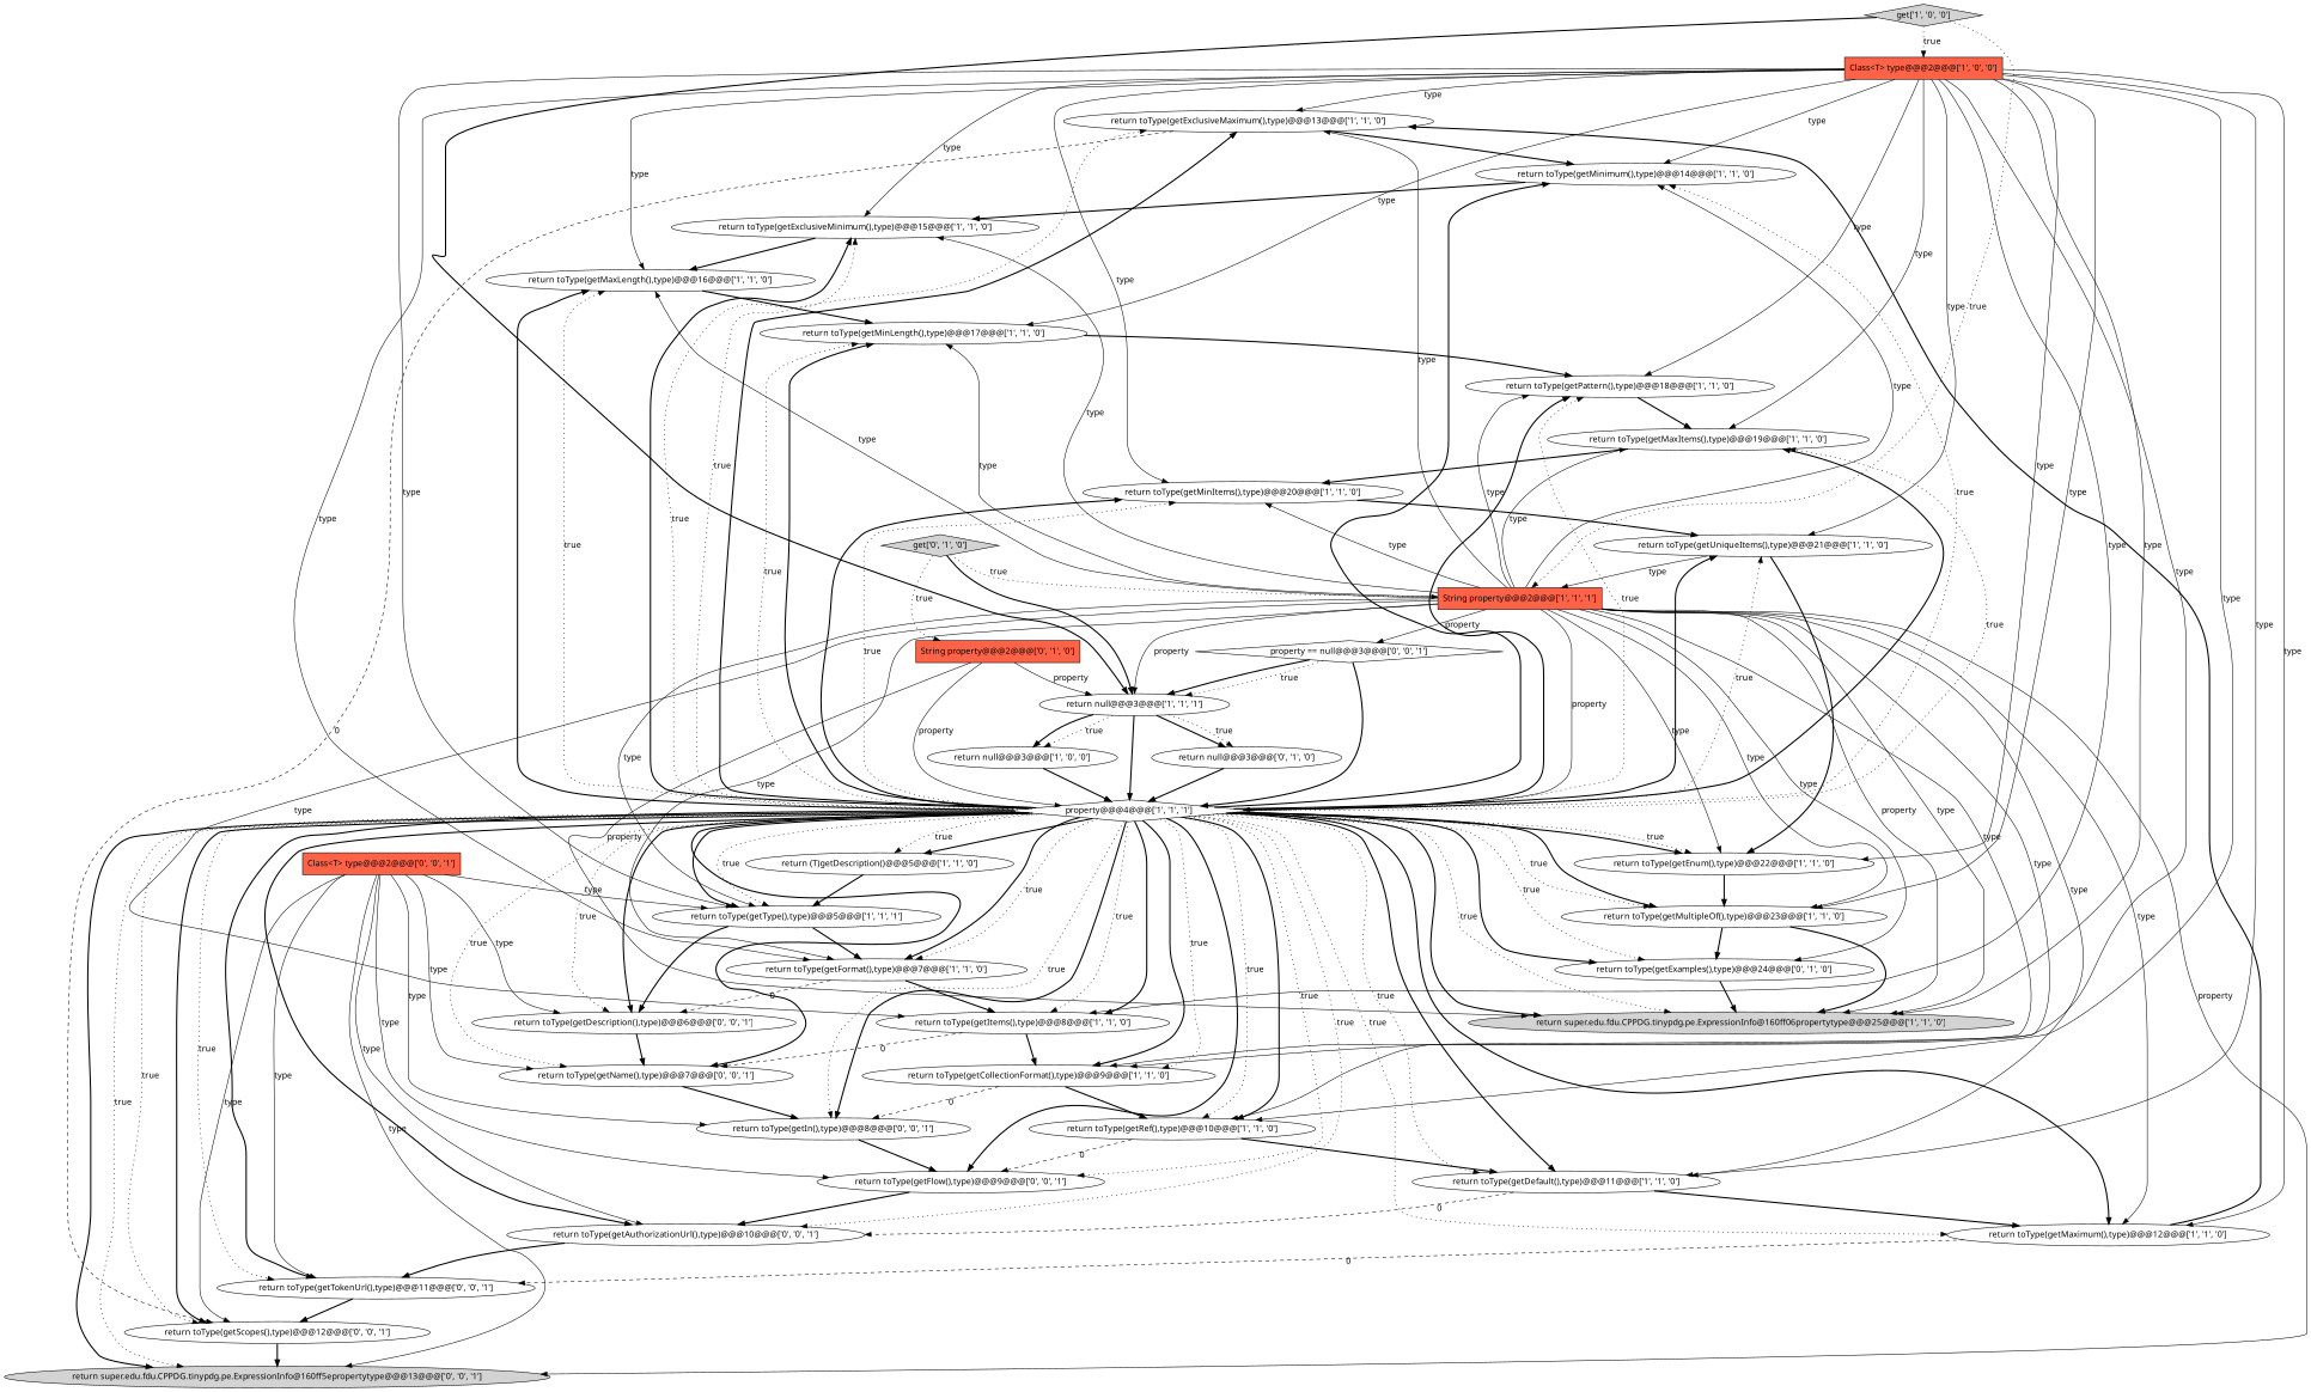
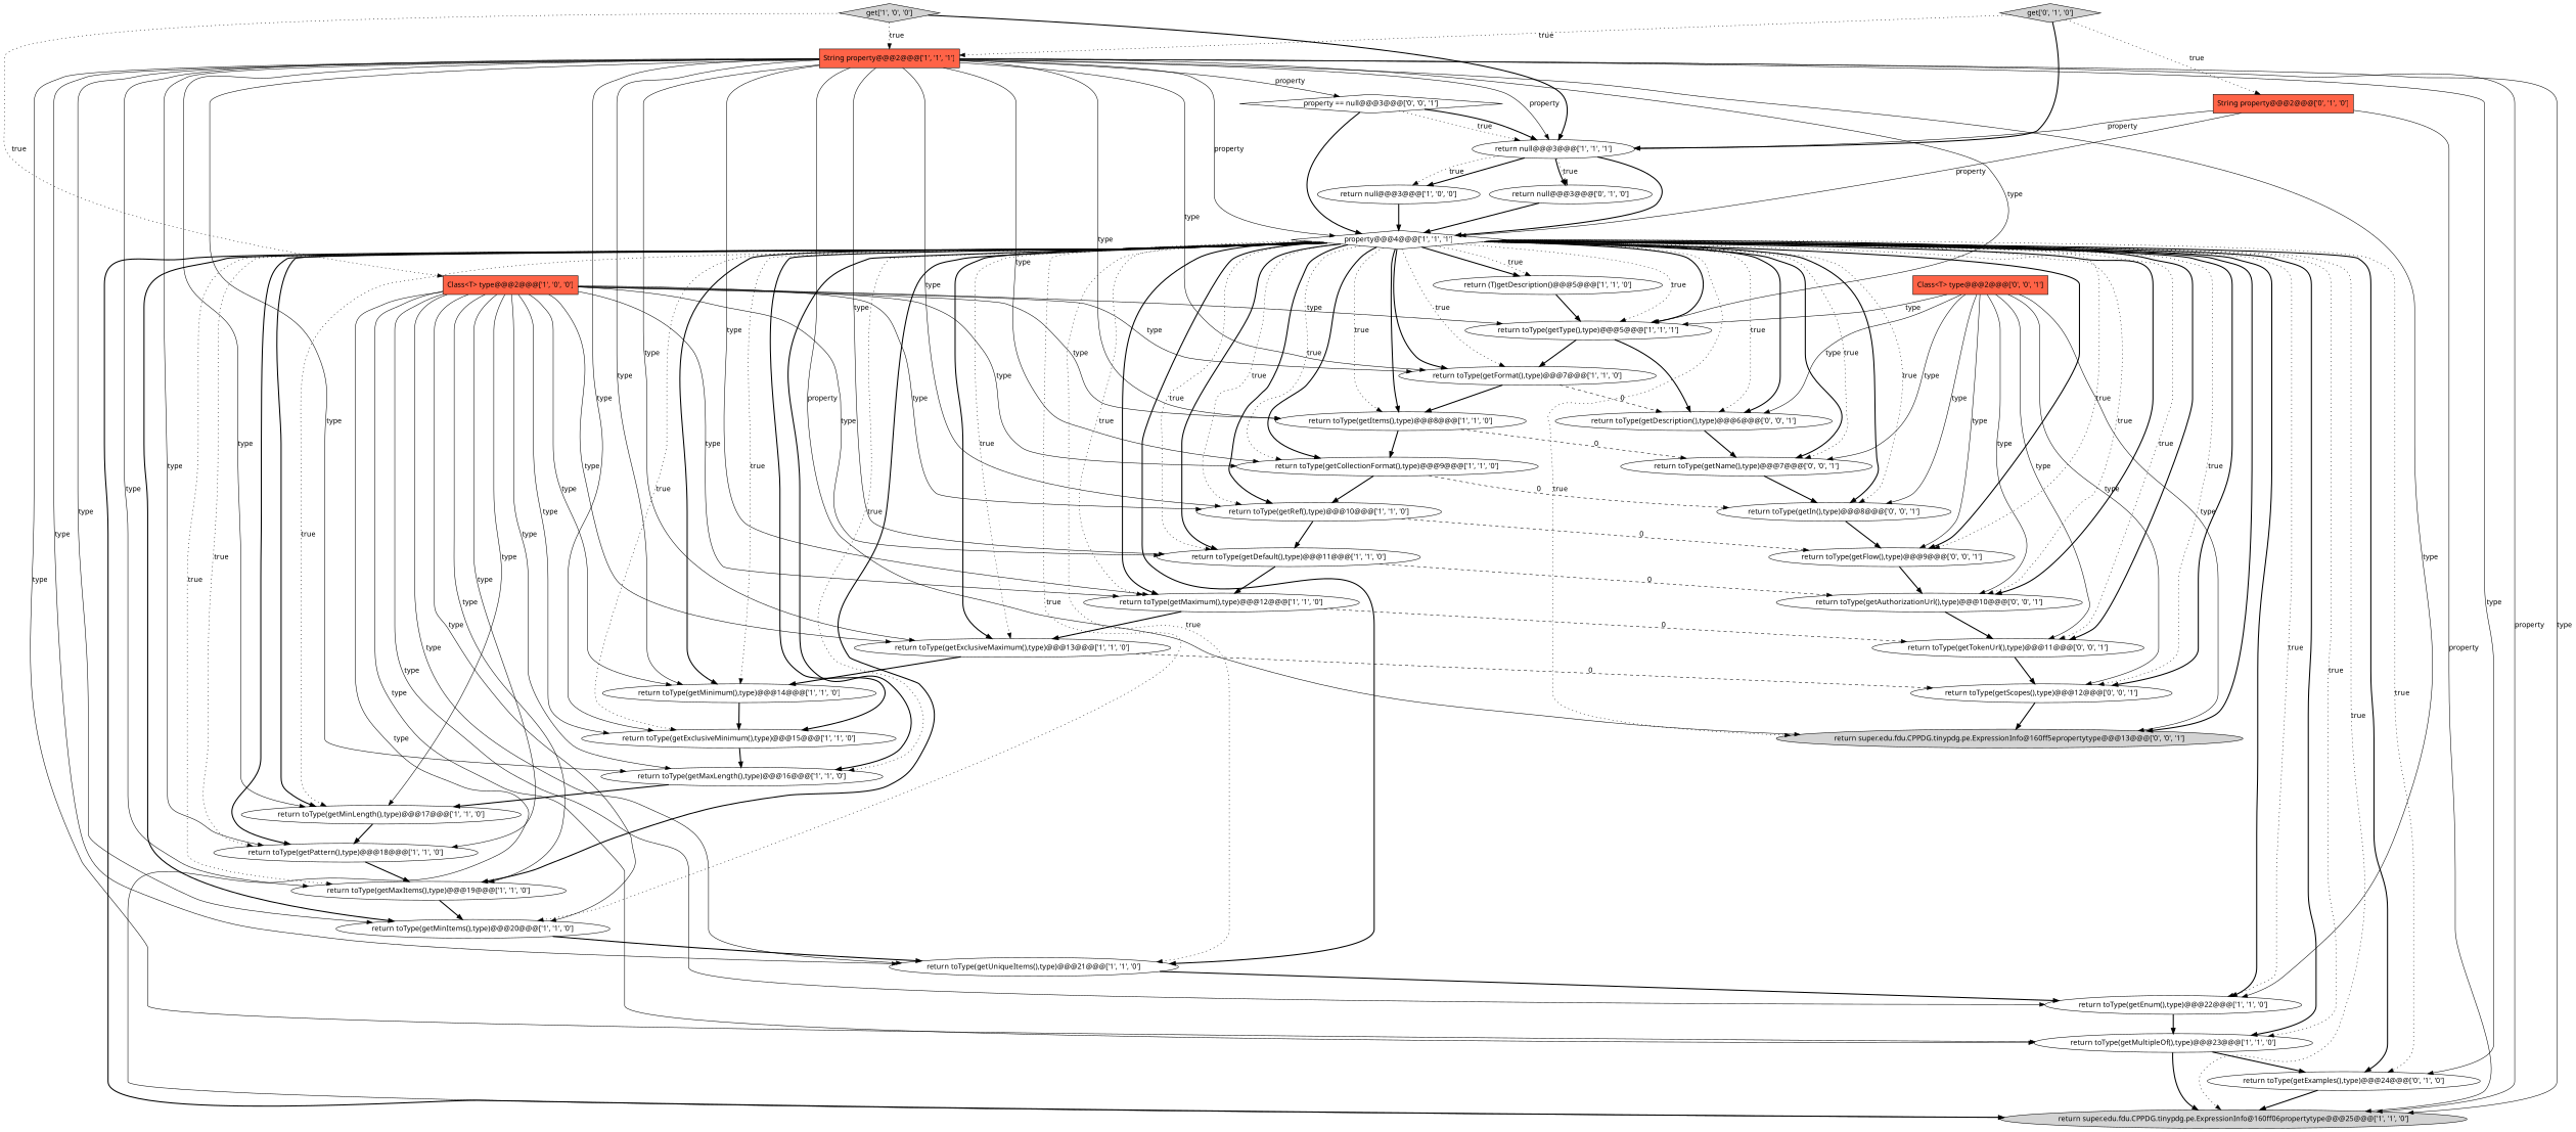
  digraph {
    fontname="Noto Sans"
    node [fillcolor=white fontname="Noto Sans" shape=ellipse style=filled]
    edge [fontname="Noto Sans" style=bold]
    n1 [fillcolor=lightgray label="get['1', '0', '0']" shape=diamond]
    n2 [fillcolor=tomato label="Class<T> type@@@2@@@['1', '0', '0']" shape=box]
    n3 [fillcolor=tomato label="String property@@@2@@@['1', '1', '1']" shape=box]
    n4 [label="return null@@@3@@@['1', '1', '1']"]
    n5 [label="return toType(getExclusiveMaximum(),type)@@@13@@@['1', '1', '0']"]
    n6 [label="return toType(getMinimum(),type)@@@14@@@['1', '1', '0']"]
    n7 [label="return toType(getMaxLength(),type)@@@16@@@['1', '1', '0']"]
    n8 [label="return toType(getMinLength(),type)@@@17@@@['1', '1', '0']"]
    n9 [label="return toType(getPattern(),type)@@@18@@@['1', '1', '0']"]
    n10 [label="return toType(getMinItems(),type)@@@20@@@['1', '1', '0']"]
    n11 [label="return toType(getCollectionFormat(),type)@@@9@@@['1', '1', '0']"]
    n12 [label="return toType(getMultipleOf(),type)@@@23@@@['1', '1', '0']"]
    n13 [label="return toType(getExclusiveMinimum(),type)@@@15@@@['1', '1', '0']"]
    n14 [label="return toType(getType(),type)@@@5@@@['1', '1', '1']"]
    n15 [label="return toType(getItems(),type)@@@8@@@['1', '1', '0']"]
    n16 [label="return toType(getEnum(),type)@@@22@@@['1', '1', '0']"]
    n17 [label="return toType(getUniqueItems(),type)@@@21@@@['1', '1', '0']"]
    n18 [label="return toType(getFormat(),type)@@@7@@@['1', '1', '0']"]
    n19 [label="return toType(getMaximum(),type)@@@12@@@['1', '1', '0']"]
    n20 [label="return toType(getMaxItems(),type)@@@19@@@['1', '1', '0']"]
    n21 [label="return toType(getRef(),type)@@@10@@@['1', '1', '0']"]
    n22 [label="return toType(getDefault(),type)@@@11@@@['1', '1', '0']"]
    n23 [fillcolor=lightgray label="return super.edu.fdu.CPPDG.tinypdg.pe.ExpressionInfo@160ff06propertytype@@@25@@@['1', '1', '0']"]
    n24 [label="property == null@@@3@@@['0', '0', '1']" shape=diamond]
    n25 [label="property@@@4@@@['1', '1', '1']" shape=diamond]
    n26 [label="return toType(getExamples(),type)@@@24@@@['0', '1', '0']"]
    n27 [fillcolor=lightgray label="return super.edu.fdu.CPPDG.tinypdg.pe.ExpressionInfo@160ff5epropertytype@@@13@@@['0', '0', '1']"]
    n28 [label="return null@@@3@@@['0', '1', '0']"]
    n29 [label="return null@@@3@@@['1', '0', '0']"]
    n30 [label="return toType(getScopes(),type)@@@12@@@['0', '0', '1']"]
    n31 [label="return toType(getTokenUrl(),type)@@@11@@@['0', '0', '1']"]
    n32 [label="return toType(getName(),type)@@@7@@@['0', '0', '1']"]
    n33 [label="return toType(getIn(),type)@@@8@@@['0', '0', '1']"]
    n34 [label="return toType(getAuthorizationUrl(),type)@@@10@@@['0', '0', '1']"]
    n35 [label="return toType(getDescription(),type)@@@6@@@['0', '0', '1']"]
    n36 [label="return toType(getFlow(),type)@@@9@@@['0', '0', '1']"]
    n37 [label="return (T)getDescription()@@@5@@@['1', '1', '0']"]
    n38 [fillcolor=lightgray label="get['0', '1', '0']" shape=diamond]
    n39 [fillcolor=tomato label="String property@@@2@@@['0', '1', '0']" shape=box]
    n40 [fillcolor=tomato label="Class<T> type@@@2@@@['0', '0', '1']" shape=box]
    n1 -> n2 [label=true style=dotted]
    n1 -> n3 [label=true style=dotted]
    n1 -> n4
    n2 -> n5 [label=type style=solid]
    n2 -> n6 [label=type style=solid]
    n2 -> n7 [label=type style=solid]
    n2 -> n8 [label=type style=solid]
    n2 -> n9 [label=type style=solid]
    n2 -> n10 [label=type style=solid]
    n2 -> n11 [label=type style=solid]
    n2 -> n12 [label=type style=solid]
    n2 -> n13 [label=type style=solid]
    n2 -> n14 [label=type style=solid]
    n2 -> n15 [label=type style=solid]
    n2 -> n16 [label=type style=solid]
    n2 -> n17 [label=type style=solid]
    n2 -> n18 [label=type style=solid]
    n2 -> n19 [label=type style=solid]
    n2 -> n20 [label=type style=solid]
    n2 -> n21 [label=type style=solid]
    n2 -> n22 [label=type style=solid]
    n2 -> n23 [label=type style=solid]
    n3 -> n4 [label=property style=solid]
    n3 -> n5 [label=type style=solid]
    n3 -> n6 [label=type style=solid]
    n3 -> n7 [label=type style=solid]
    n3 -> n8 [label=type style=solid]
    n3 -> n9 [label=type style=solid]
    n3 -> n10 [label=type style=solid]
    n3 -> n11 [label=type style=solid]
    n3 -> n12 [label=type style=solid]
    n3 -> n13 [label=type style=solid]
    n3 -> n14 [label=type style=solid]
    n3 -> n15 [label=type style=solid]
    n3 -> n16 [label=type style=solid]
-   n17 -> n3 [label=type style=solid]
+   n3 -> n17 [label=type style=solid]
    n3 -> n18 [label=type style=solid]
    n3 -> n19 [label=type style=solid]
    n3 -> n20 [label=type style=solid]
    n3 -> n21 [label=type style=solid]
    n3 -> n22 [label=type style=solid]
    n3 -> n23 [label=property style=solid]
    n3 -> n23 [label=type style=solid]
    n3 -> n24 [label=property style=solid]
    n3 -> n25 [label=property style=solid]
    n3 -> n26 [label=type style=solid]
    n3 -> n27 [label=property style=solid]
    n4 -> n25
    n4 -> n28
    n4 -> n28 [label=true style=dotted]
    n4 -> n29
    n4 -> n29 [label=true style=dotted]
    n5 -> n6
    n5 -> n30 [label=0 style=dashed]
    n6 -> n13
    n7 -> n8
    n8 -> n9
    n9 -> n20
    n10 -> n17
    n11 -> n21
    n11 -> n33 [label=0 style=dashed]
    n12 -> n23
    n12 -> n26
    n13 -> n7
    n14 -> n18
    n14 -> n35
    n15 -> n11
    n15 -> n32 [label=0 style=dashed]
    n16 -> n12
    n17 -> n16
    n18 -> n15
    n18 -> n35 [label=0 style=dashed]
    n19 -> n5
    n19 -> n31 [label=0 style=dashed]
    n20 -> n10
    n21 -> n22
    n21 -> n36 [label=0 style=dashed]
    n22 -> n19
    n22 -> n34 [label=0 style=dashed]
    n24 -> n4 [label=true style=dotted]
    n24 -> n4
    n24 -> n25
    n25 -> n5 [label=true style=dotted]
    n25 -> n5
    n25 -> n6
    n25 -> n6 [label=true style=dotted]
    n25 -> n7
    n25 -> n7 [label=true style=dotted]
    n25 -> n8
    n25 -> n8 [label=true style=dotted]
    n25 -> n9 [label=true style=dotted]
    n25 -> n9
    n25 -> n10 [label=true style=dotted]
    n25 -> n10
    n25 -> n11 [label=true style=dotted]
    n25 -> n11
    n25 -> n12
    n25 -> n12 [label=true style=dotted]
    n25 -> n13
    n25 -> n13 [label=true style=dotted]
    n25 -> n14
    n25 -> n14 [label=true style=dotted]
    n25 -> n15 [label=true style=dotted]
    n25 -> n15
    n25 -> n16
    n25 -> n16 [label=true style=dotted]
    n25 -> n17 [label=true style=dotted]
    n25 -> n17
    n25 -> n18
    n25 -> n18 [label=true style=dotted]
    n25 -> n19 [label=true style=dotted]
    n25 -> n19
    n25 -> n20
    n25 -> n20 [label=true style=dotted]
    n25 -> n21 [label=true style=dotted]
    n25 -> n21
    n25 -> n22 [label=true style=dotted]
    n25 -> n22
    n25 -> n23
    n25 -> n23 [label=true style=dotted]
    n25 -> n26
    n25 -> n26 [label=true style=dotted]
    n25 -> n27
    n25 -> n27 [label=true style=dotted]
    n25 -> n30 [label=true style=dotted]
    n25 -> n30
    n25 -> n31 [label=true style=dotted]
    n25 -> n31
    n25 -> n32
    n25 -> n32 [label=true style=dotted]
    n25 -> n33
    n25 -> n33 [label=true style=dotted]
    n25 -> n34 [label=true style=dotted]
    n25 -> n34
    n25 -> n35
    n25 -> n35 [label=true style=dotted]
    n25 -> n36
    n25 -> n36 [label=true style=dotted]
    n25 -> n37 [label=true style=dotted]
    n25 -> n37
    n26 -> n23
    n28 -> n25
    n29 -> n25
    n30 -> n27
    n31 -> n30
    n32 -> n33
    n33 -> n36
    n34 -> n31
    n35 -> n32
    n36 -> n34
    n37 -> n14
    n38 -> n3 [label=true style=dotted]
    n38 -> n4
    n38 -> n39 [label=true style=dotted]
    n39 -> n4 [label=property style=solid]
    n39 -> n23 [label=property style=solid]
    n39 -> n25 [label=property style=solid]
    n40 -> n14 [label=type style=solid]
    n40 -> n27 [label=type style=solid]
    n40 -> n30 [label=type style=solid]
    n40 -> n31 [label=type style=solid]
    n40 -> n32 [label=type style=solid]
    n40 -> n33 [label=type style=solid]
    n40 -> n34 [label=type style=solid]
    n40 -> n35 [label=type style=solid]
    n40 -> n36 [label=type style=solid]
  }
